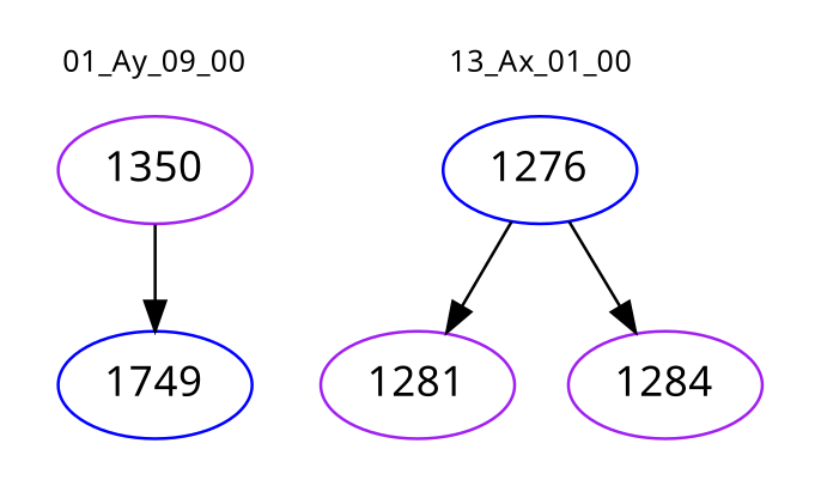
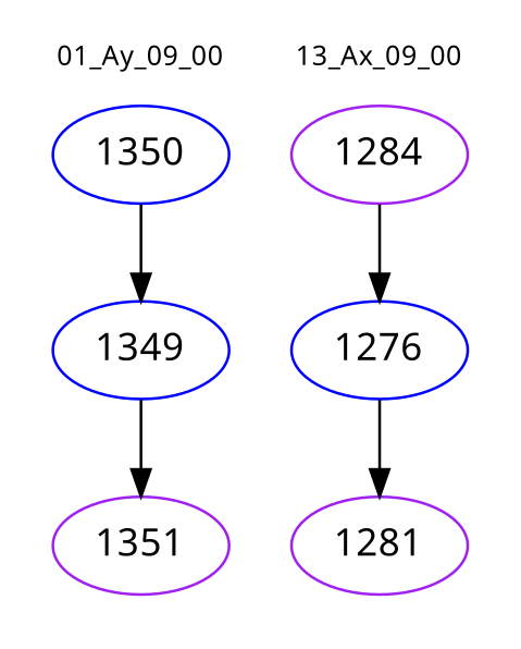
  digraph {
    fontname="Noto Sans"
    node [color=blue fontname="Noto Sans"]
    edge [color=black fontname="Noto Sans"]
-   n1 [label=1749]
-   n2 [color=purple label=1350]
+   n1 [label=1349]
+   n2 [label=1350]
+   n3 [color=purple label=1351]
    n4 [label=1276]
    n5 [color=purple label=1281]
    n6 [color=purple label=1284]
    subgraph cluster_1 {
      color=white
      fontsize=10
      label="01_Ay_09_00"
      n1
      n2
+     n3
    }
    subgraph cluster_2 {
      color=white
      fontsize=10
-     label="13_Ax_01_00"
+     label="13_Ax_09_00"
      n4
      n5
      n6
    }
+   n1 -> n3
    n2 -> n1
    n4 -> n5
-   n4 -> n6
+   n6 -> n4
  }
